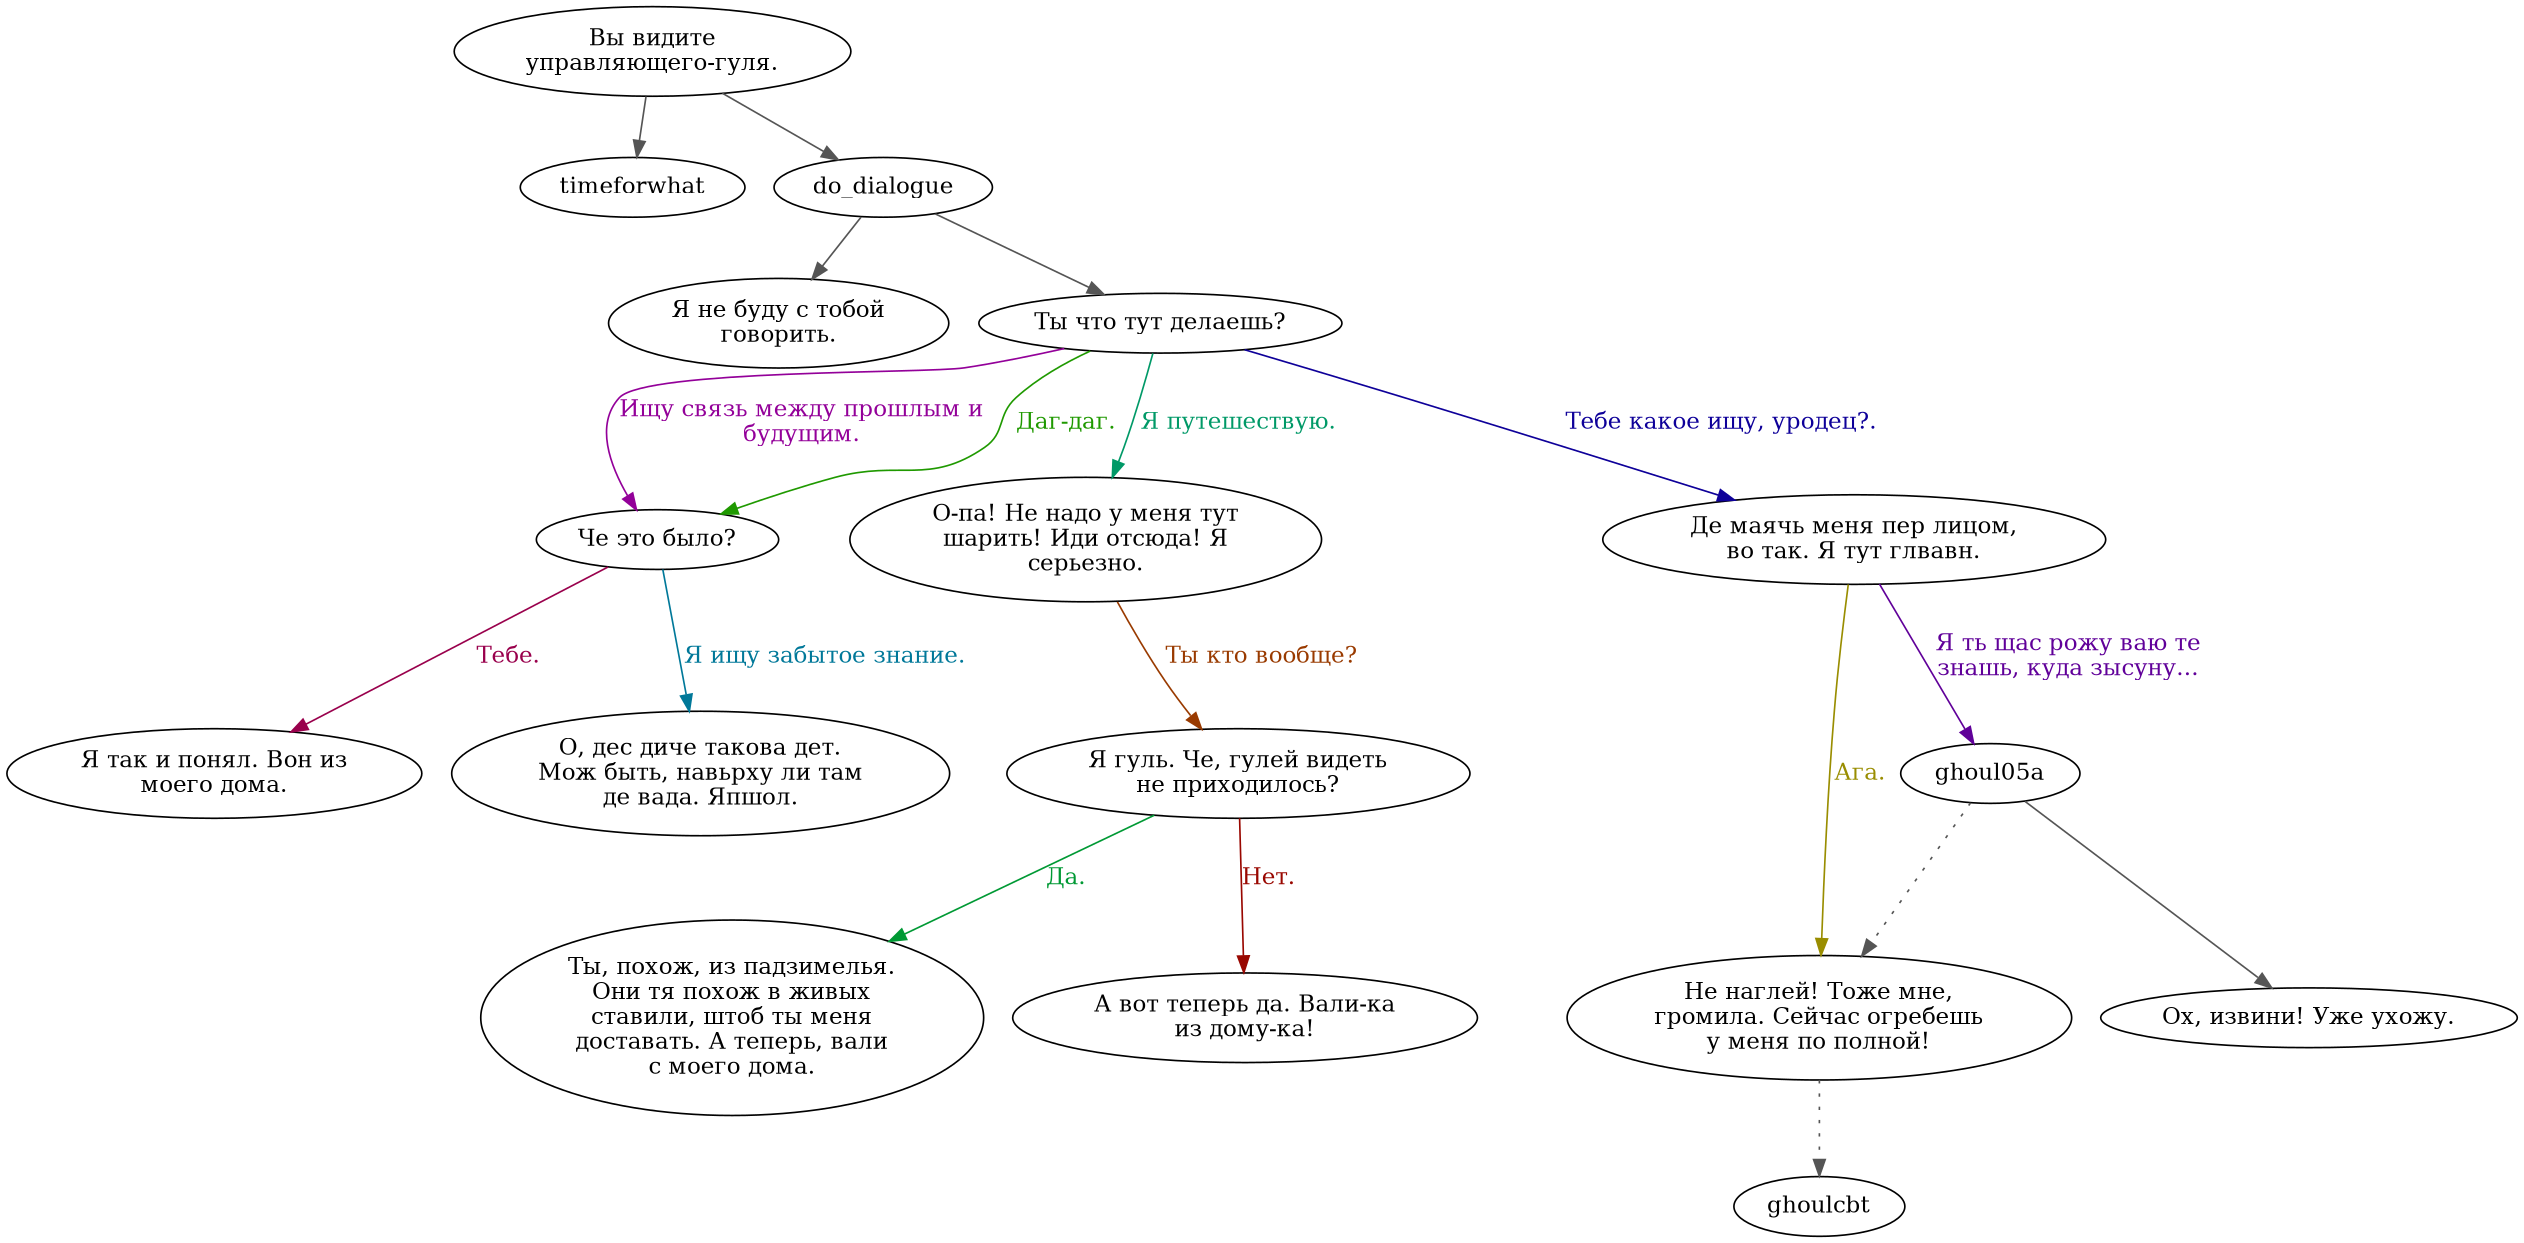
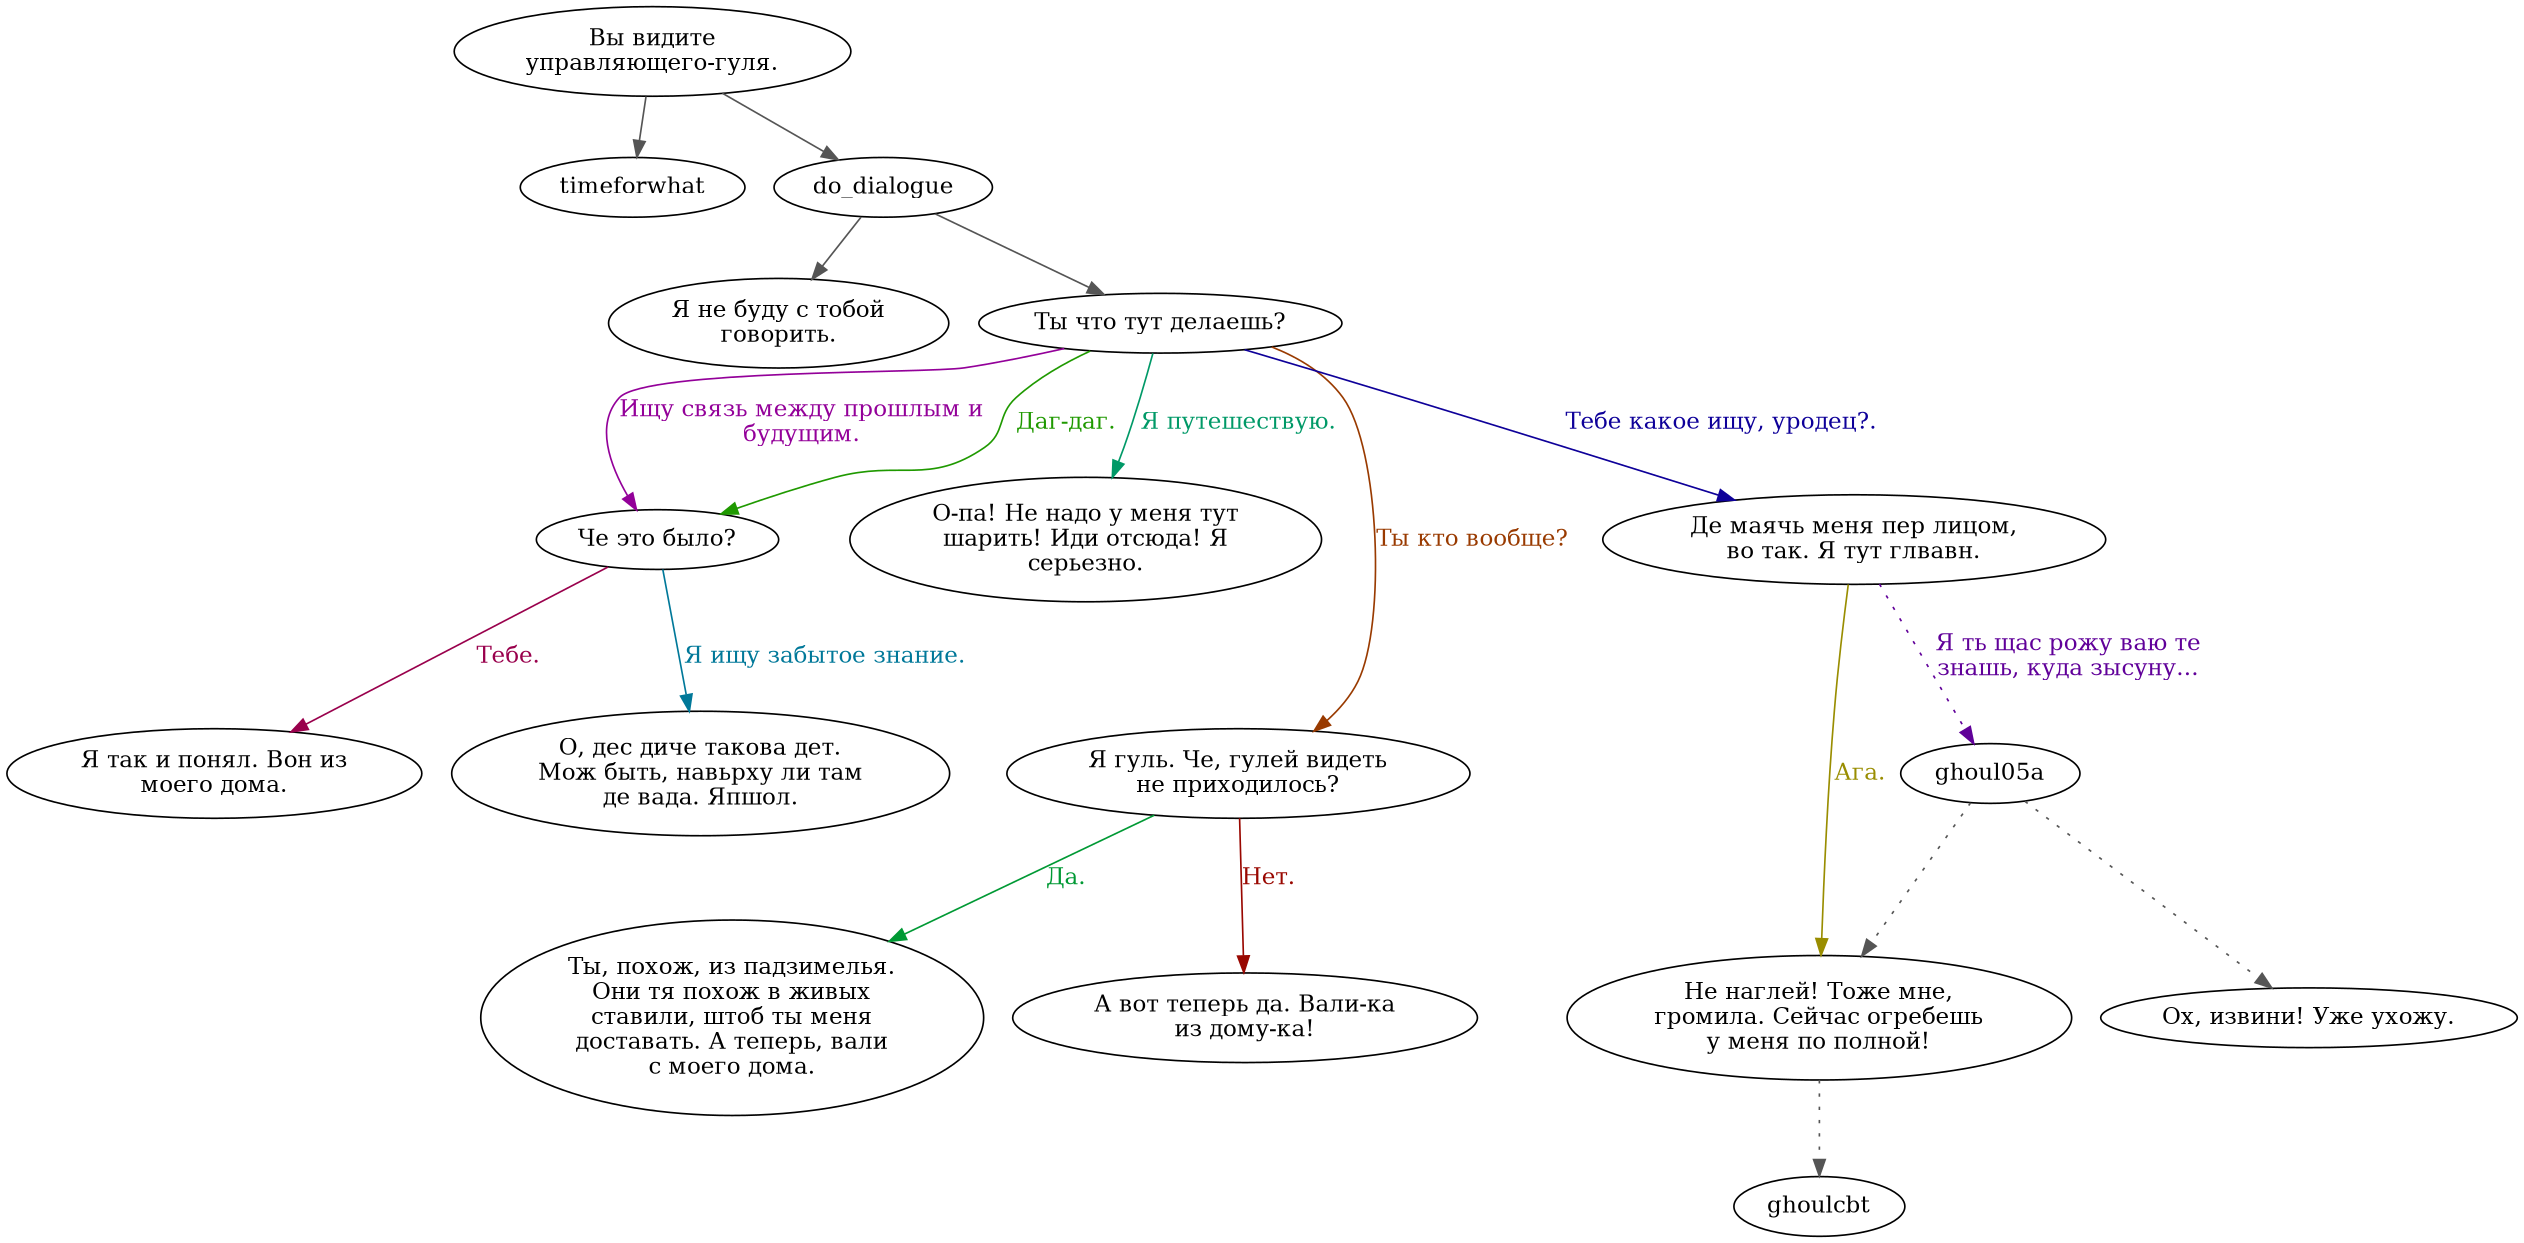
  digraph {
    node [color="#000000" fillcolor="#FFFFFF" style=filled]
    edge [color="#555555"]
    n1 [label="Вы видите\nуправляющего-гуля."]
    timeforwhat
    do_dialogue
    n4 [label="Я не буду с тобой\nговорить."]
    n5 [label="Ты что тут делаешь?"]
    n6 [label="Че это было?"]
    n7 [label="О-па! Не надо у меня тут\nшарить! Иди отсюда! Я\nсерьезно."]
    n8 [label="Я гуль. Че, гулей видеть\nне приходилось?"]
    n9 [label="Де маячь меня пер лицом,\nво так. Я тут глвавн."]
    n10 [label="Я так и понял. Вон из\nмоего дома."]
    n11 [label="О, дес диче такова дет.\nМож быть, навьрху ли там\nде вада. Япшол."]
    n12 [label="Ты, похож, из падзимелья.\nОни тя похож в живых\nставили, штоб ты меня\nдоставать. А теперь, вали\nс моего дома."]
    n13 [label="А вот теперь да. Вали-ка\nиз дому-ка!"]
    n14 [label="Не наглей! Тоже мне,\nгромила. Сейчас огребешь\nу меня по полной!"]
    ghoul05a
    ghoulcbt
    n17 [label="Ох, извини! Уже ухожу."]
    n1 -> timeforwhat [style=solid]
    n1 -> do_dialogue [style=solid]
    do_dialogue -> n4 [style=solid]
    do_dialogue -> n5 [style=solid]
    n5 -> n6 [color="#930099" fontcolor="#930099" label="Ищу связь между прошлым и\nбудущим."]
    n5 -> n6 [color="#1F9900" fontcolor="#1F9900" label="Даг-даг."]
    n5 -> n7 [color="#009967" fontcolor="#009967" label="Я путешествую."]
-   n7 -> n8 [color="#993A00" fontcolor="#993A00" label="Ты кто вообще?"]
+   n5 -> n8 [color="#993A00" fontcolor="#993A00" label="Ты кто вообще?"]
    n5 -> n9 [color="#0E0099" fontcolor="#0E0099" label="Тебе какое ищу, уродец?."]
    n6 -> n10 [color="#99004C" fontcolor="#99004C" label="Тебе."]
    n6 -> n11 [color="#007899" fontcolor="#007899" label="Я ищу забытое знание."]
    n8 -> n12 [color="#009934" fontcolor="#009934" label="Да."]
    n8 -> n13 [color="#990700" fontcolor="#990700" label="Нет."]
    n9 -> n14 [color="#998D00" fontcolor="#998D00" label="Ага."]
-   n9 -> ghoul05a [color="#600099" fontcolor="#600099" label="Я ть щас рожу ваю те\nзнашь, куда зысуну..."]
+   n9 -> ghoul05a [color="#600099" fontcolor="#600099" label="Я ть щас рожу ваю те\nзнашь, куда зысуну..." style=dotted]
    n14 -> ghoulcbt [style=dotted]
    ghoul05a -> n14 [style=dotted]
-   ghoul05a -> n17 [style=solid]
+   ghoul05a -> n17 [style=dotted]
  }
